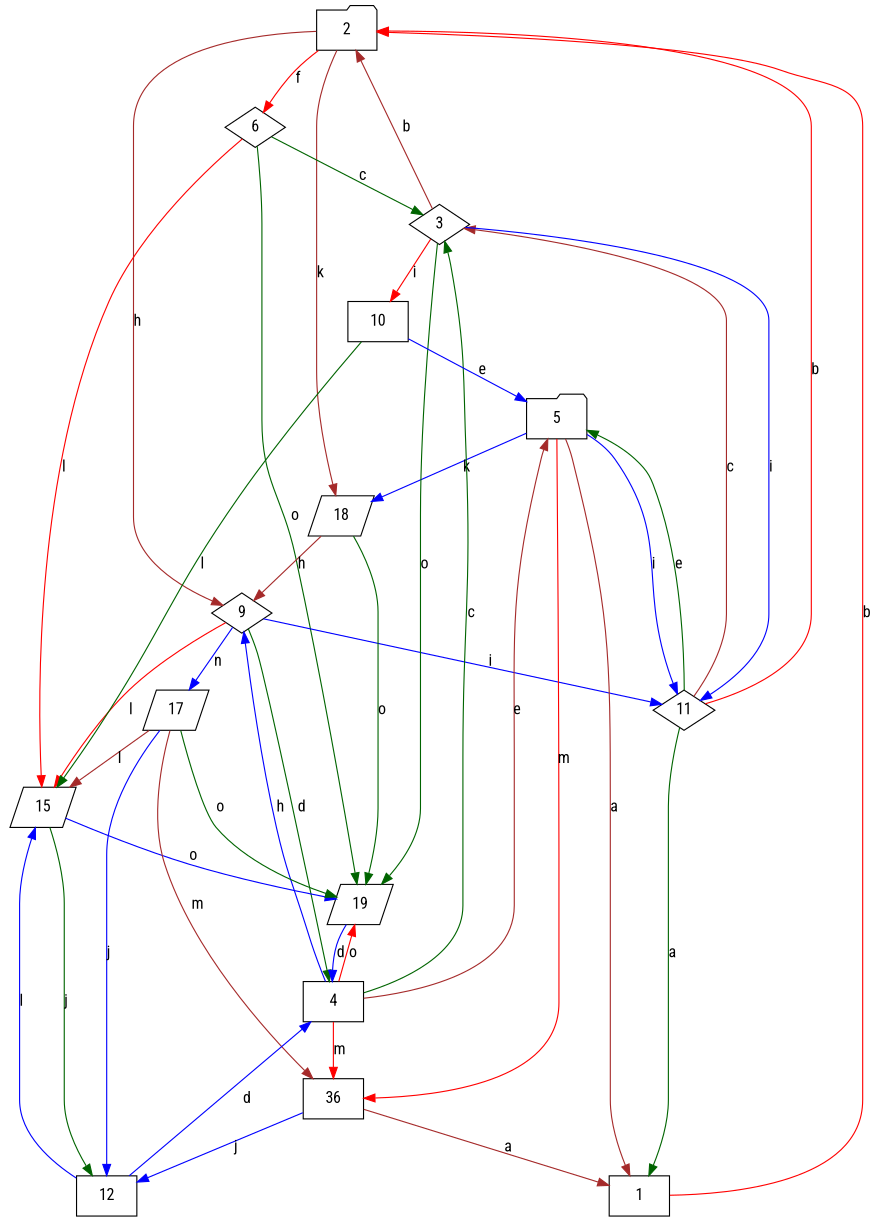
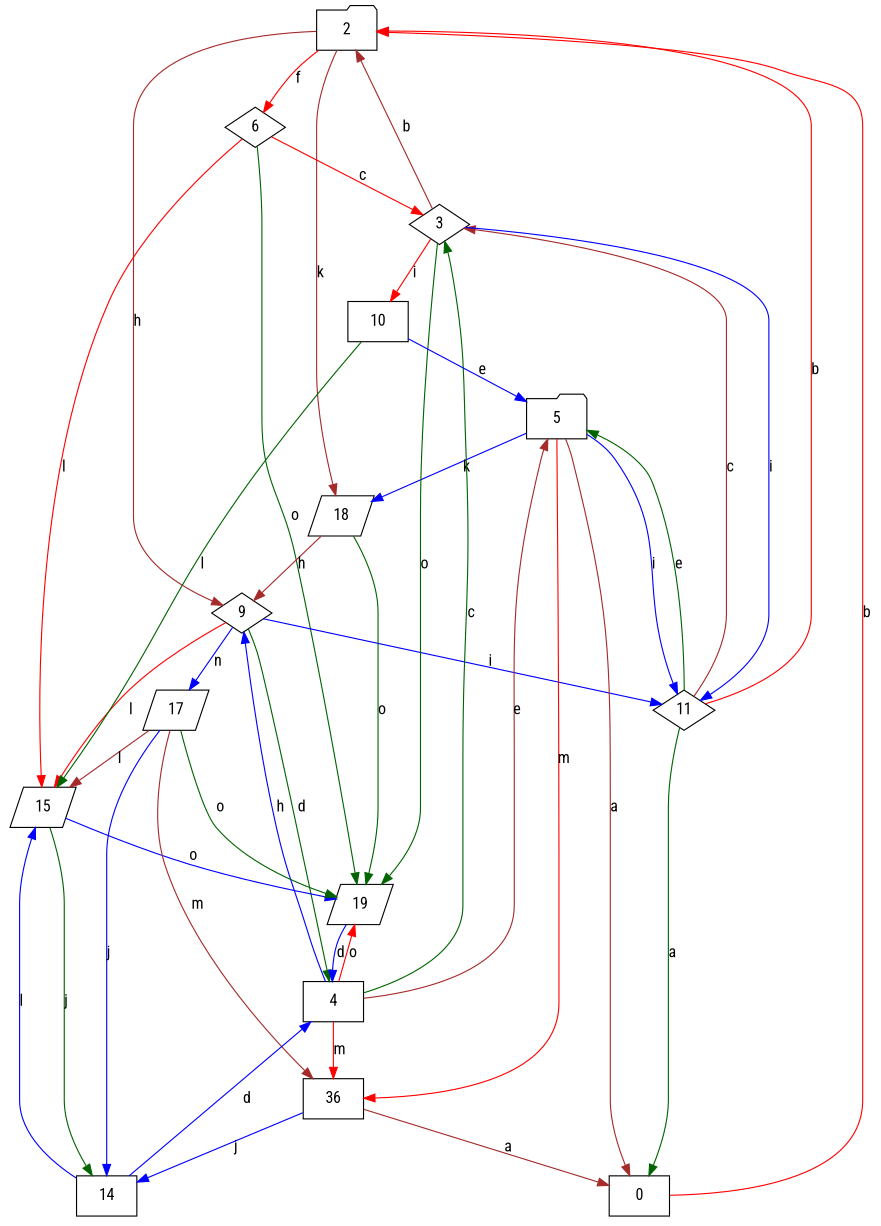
  strict digraph {
    fontname="Roboto Condensed"
    node [fontname="Roboto Condensed" shape=box]
    edge [color=blue fontname="Roboto Condensed"]
    2 [shape=folder]
-   0 [label=1]
+   0
    6 [shape=diamond]
    9 [shape=diamond]
    n5 [label=18 shape=parallelogram]
    5 [shape=folder]
    11 [shape=diamond]
    n8 [label=36]
    3 [shape=diamond]
    19 [shape=parallelogram]
    15 [shape=parallelogram]
    4
    17 [shape=parallelogram]
    10
-   12
+   12 [label=14]
    2 -> 6 [color=red label=f]
    2 -> 9 [color=brown label=h]
    2 -> n5 [color=brown label=k]
    0 -> 2 [color=red label=b]
-   6 -> 3 [color=darkgreen label=c]
+   6 -> 3 [color=red label=c]
    6 -> 19 [color=darkgreen label=o]
    6 -> 15 [color=red label=l]
    9 -> 11 [label=i]
    9 -> 15 [color=red label=l]
    9 -> 4 [color=darkgreen label=d]
    9 -> 17 [label=n]
    n5 -> 9 [color=brown label=h]
    n5 -> 19 [color=darkgreen label=o]
    5 -> 0 [color=brown label=a]
    5 -> n5 [label=k]
    5 -> 11 [label=i]
    5 -> n8 [color=red label=m]
    11 -> 2 [color=red label=b]
    11 -> 0 [color=darkgreen label=a]
    11 -> 5 [color=darkgreen label=e]
    11 -> 3 [color=brown label=c]
    n8 -> 0 [color=brown label=a]
    n8 -> 12 [label=j]
    3 -> 2 [color=brown label=b]
    3 -> 11 [label=i]
    3 -> 19 [color=darkgreen label=o]
    3 -> 10 [color=red label=i]
    19 -> 4 [label=d]
    15 -> 19 [label=o]
    15 -> 12 [color=darkgreen label=j]
    4 -> 9 [label=h]
    4 -> 5 [color=brown label=e]
    4 -> n8 [color=red label=m]
    4 -> 3 [color=darkgreen label=c]
    4 -> 19 [color=red label=o]
    17 -> n8 [color=brown label=m]
    17 -> 19 [color=darkgreen label=o]
    17 -> 15 [color=brown label=l]
    17 -> 12 [label=j]
    10 -> 5 [label=e]
    10 -> 15 [color=darkgreen label=l]
    12 -> 15 [label=l]
    12 -> 4 [label=d]
  }
